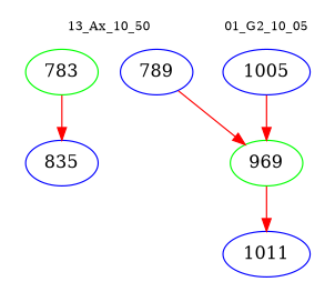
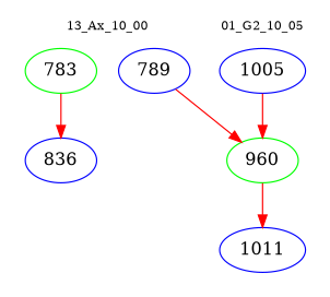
  digraph {
    node [color=blue]
    edge [color=red]
    n1 [label=789]
    n2 [color=green label=783]
-   n3 [label=835]
+   n3 [label=836]
    n4 [label=1005]
-   n5 [color=green label=969]
+   n5 [color=green label=960]
    n6 [label=1011]
    subgraph cluster_1 {
      color=white
      fontsize=10
-     label="13_Ax_10_50"
+     label="13_Ax_10_00"
      n1
      n2
      n3
    }
    subgraph cluster_2 {
      color=white
      fontsize=10
      label="01_G2_10_05"
      n4
      n5
      n6
    }
    n1 -> n5
    n2 -> n3
    n4 -> n5
    n5 -> n6
  }
